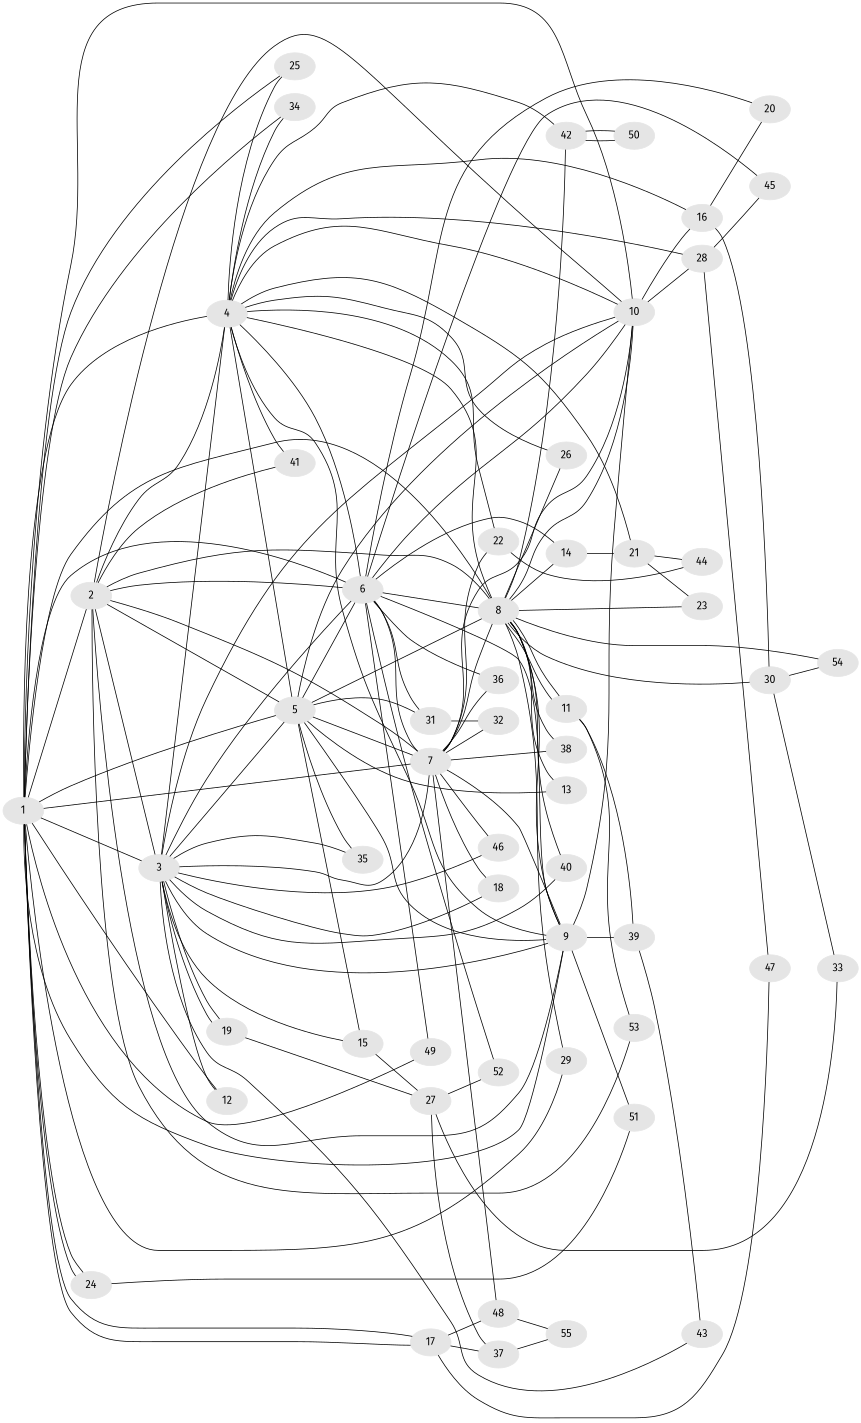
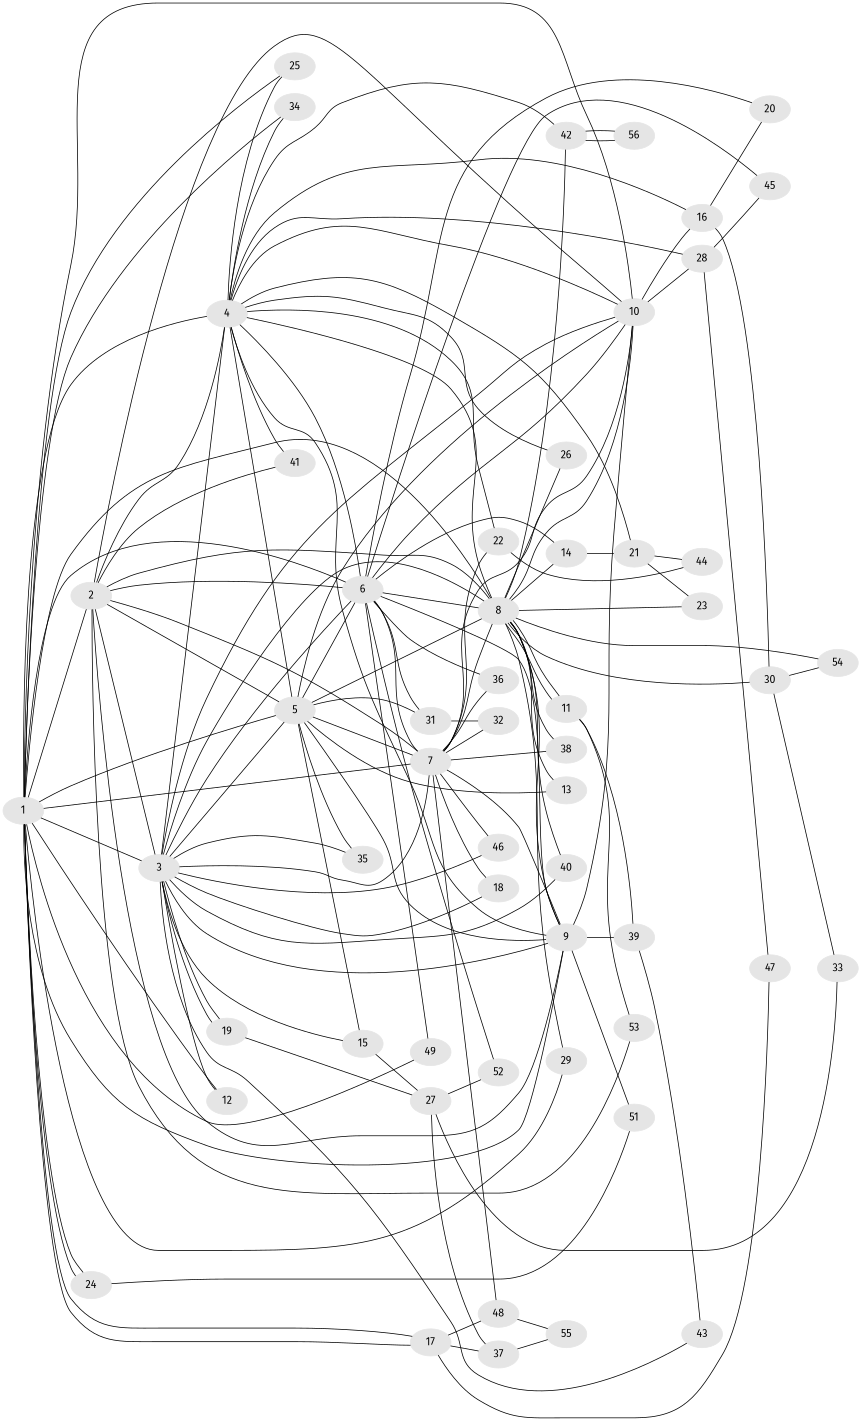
  graph {
    fontname="Fira Sans"
    rankdir=LR
    node [color=gray90 fontname="Fira Sans" style=filled]
    edge [fontname="Fira Sans"]
    1
    2
    3
    4
    5
    6
    7
    8
    9
    10
    12
    17
    24
    25
    29
    34
    49
    41
    53
    15
    18
    19
    35
    40
    43
    46
    16
    21
    22
    26
    28
    42
    13
    31
    14
    20
    36
    45
    52
    32
    38
    48
    11
    23
    30
    54
    39
    51
    37
    47
    27
    44
-   50
+   50 [label=56]
    55
    33
    1 -- 2
    1 -- 3
    1 -- 4
    1 -- 5
    1 -- 6
    1 -- 7
    1 -- 8
    1 -- 9
    1 -- 10
    1 -- 12
    1 -- 17
    1 -- 17
    1 -- 24
    1 -- 24
    1 -- 25
    1 -- 29
    1 -- 34
    1 -- 49
    2 -- 3
    2 -- 4
    2 -- 5
    2 -- 6
    2 -- 7
    2 -- 8
    2 -- 9
    2 -- 10
    2 -- 41
    2 -- 53
    3 -- 4
    3 -- 5
    3 -- 6
    3 -- 7
+   3 -- 8
    3 -- 9
    3 -- 10
    3 -- 12
    3 -- 15
    3 -- 18
    3 -- 19
    3 -- 19
    3 -- 35
    3 -- 40
    3 -- 43
    3 -- 46
    4 -- 5
    4 -- 6
    4 -- 8
    4 -- 9
    4 -- 10
    4 -- 25
    4 -- 34
    4 -- 41
    4 -- 16
    4 -- 21
    4 -- 22
    4 -- 26
    4 -- 28
    4 -- 42
    5 -- 6
    5 -- 7
    5 -- 8
    5 -- 9
    5 -- 10
    5 -- 15
    5 -- 35
    5 -- 13
    5 -- 31
    6 -- 7
    6 -- 8
    6 -- 9
    6 -- 10
    6 -- 49
    6 -- 31
    6 -- 14
    6 -- 20
    6 -- 36
    6 -- 45
    6 -- 52
    7 -- 8
    7 -- 9
    7 -- 10
    7 -- 18
    7 -- 46
    7 -- 22
    7 -- 36
    7 -- 32
    7 -- 38
    7 -- 48
    8 -- 9
    8 -- 10
    8 -- 29
    8 -- 40
    8 -- 26
    8 -- 42
    8 -- 13
    8 -- 14
    8 -- 38
    8 -- 11
    8 -- 11
    8 -- 23
    8 -- 30
    8 -- 54
    9 -- 10
    9 -- 39
    9 -- 51
    10 -- 16
    10 -- 28
    17 -- 48
    17 -- 37
    17 -- 47
    24 -- 51
    15 -- 27
    19 -- 27
    16 -- 20
    16 -- 30
    21 -- 23
    21 -- 44
    22 -- 44
    28 -- 45
    28 -- 47
    42 -- 50
    42 -- 50
    31 -- 32
    14 -- 21
    48 -- 55
    11 -- 53
    11 -- 39
    30 -- 54
    30 -- 33
    39 -- 43
    37 -- 55
    27 -- 52
    27 -- 37
    27 -- 33
  }
